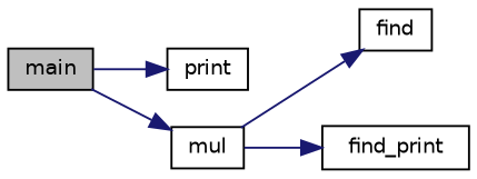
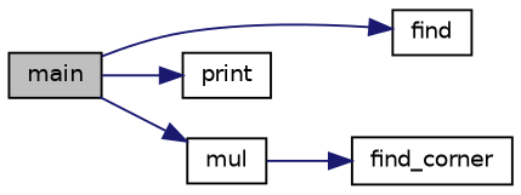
  digraph {
    rankdir=LR
    node [color=black fillcolor=white fontname=Helvetica fontsize=10 shape=record style=filled]
    edge [color=midnightblue fontname=Helvetica fontsize=10 labelfontname=Helvetica labelfontsize=10 style=solid]
    n1 [fillcolor=grey75 fontcolor=black height=0.2 label=main width=0.4]
    n2 [height=0.2 label=find width=0.4]
    n3 [height=0.2 label=print width=0.4]
    n4 [height=0.2 label=mul width=0.4]
-   n5 [height=0.2 label=find_print width=0.4]
-   n4 -> n2
+   n5 [height=0.2 label=find_corner width=0.4]
+   n1 -> n2
    n1 -> n3
    n1 -> n4
    n4 -> n5
  }
